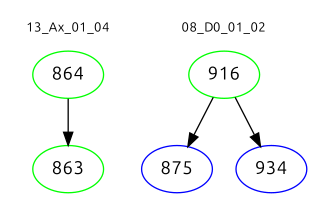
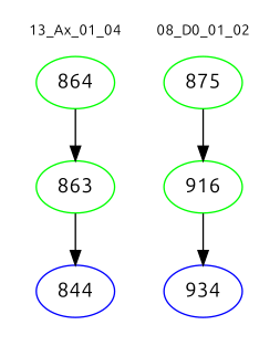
  digraph {
    fontname=Ubuntu
    node [color=green fontname=Ubuntu]
    edge [color=black fontname=Ubuntu]
    n1 [label=863]
+   n2 [color=blue label=844]
    n3 [label=864]
    n4 [label=916]
-   n5 [color=blue label=875]
+   n5 [label=875]
    n6 [color=blue label=934]
    subgraph cluster_1 {
      color=white
      fontsize=10
      label="13_Ax_01_04"
      n1
+     n2
      n3
    }
    subgraph cluster_2 {
      color=white
      fontsize=10
      label="08_D0_01_02"
      n4
      n5
      n6
    }
+   n1 -> n2
    n3 -> n1
-   n4 -> n5
+   n5 -> n4
    n4 -> n6
  }
